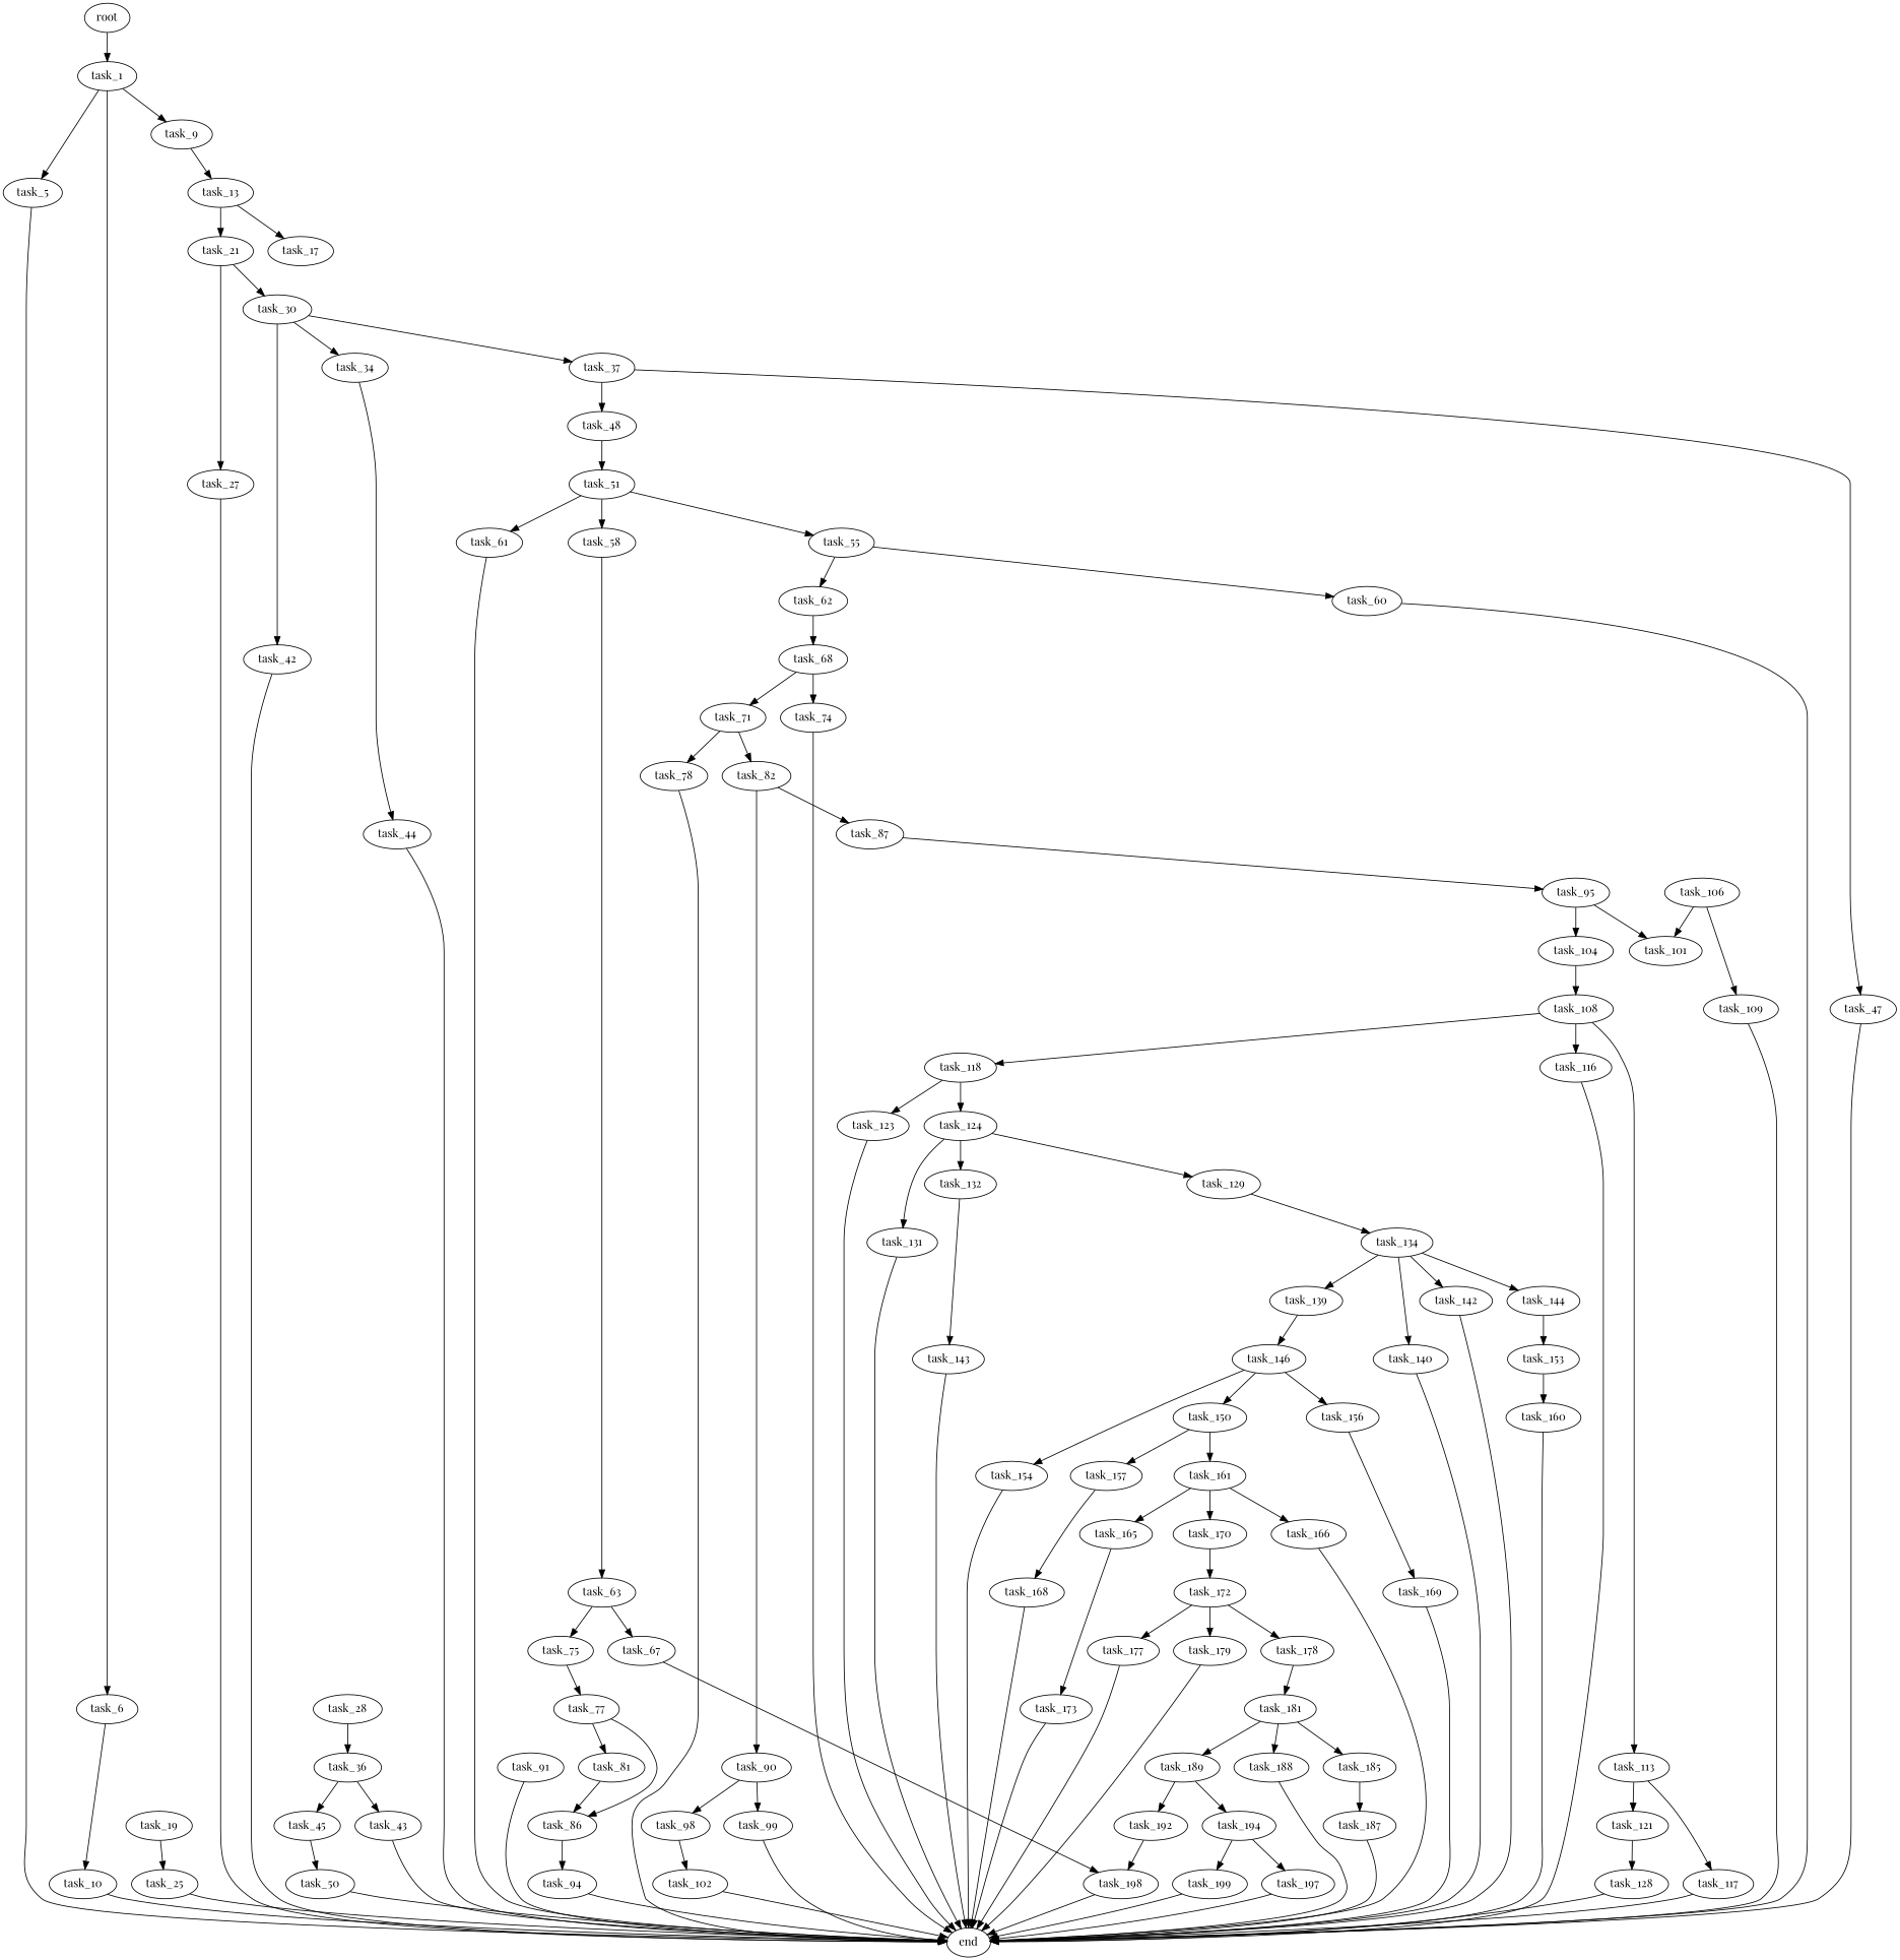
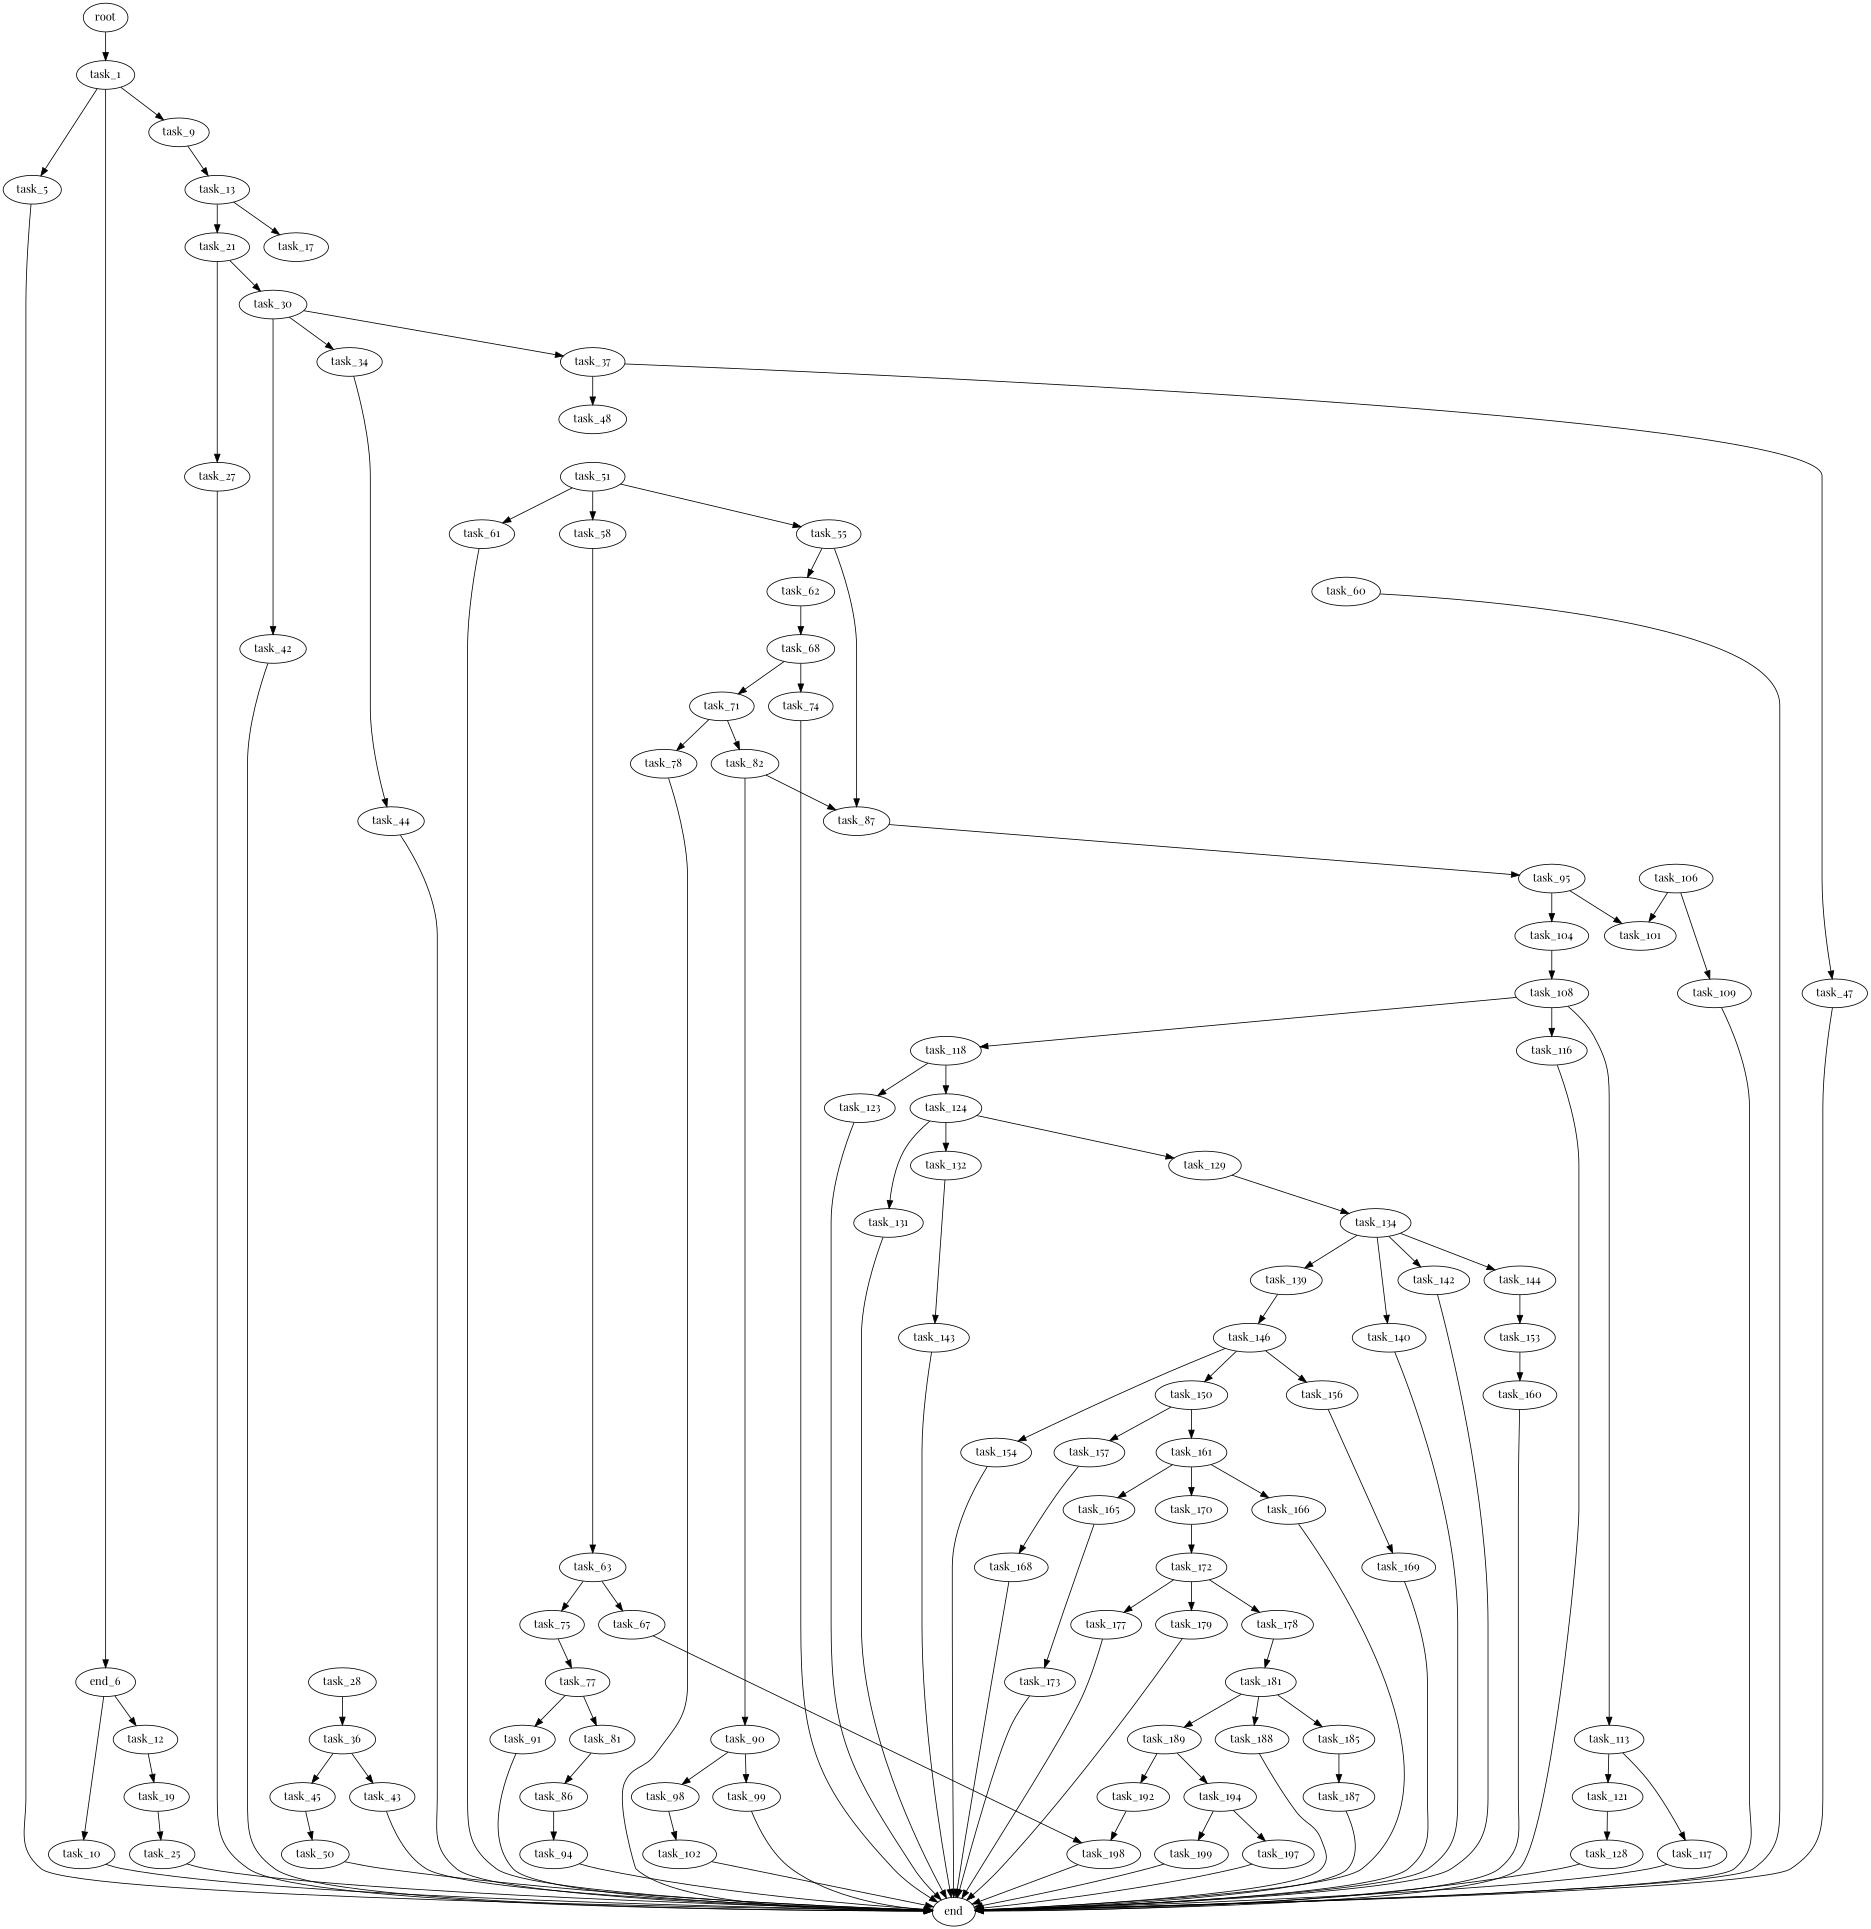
  digraph {
    fontname="Playfair Display"
    node [fontname="Playfair Display"]
    edge [fontname="Playfair Display"]
    root
    task_1
    task_5
-   task_6
+   task_6 [label=end_6]
    task_9
    end
    task_10
+   task_12
    task_13
    task_19
    task_17
    task_21
    task_25
    task_27
    task_30
    task_34
    task_37
    task_42
    task_28
    task_36
    task_43
    task_45
    task_44
    task_47
    task_48
    task_50
    task_51
    task_55
    task_58
    task_61
    task_60
    task_62
    task_63
    task_68
    task_67
    task_75
    task_71
    task_74
    task_198
    task_77
    task_78
    task_82
    task_87
    task_90
    task_81
    task_91
    task_86
    task_94
    task_95
    task_98
    task_99
    task_101
    task_104
    task_102
    task_108
    task_106
    task_109
    task_113
    task_116
    task_118
    task_117
    task_121
    task_123
    task_124
    task_128
    task_129
    task_131
    task_132
    task_134
    task_143
    task_139
    task_140
    task_142
    task_144
    task_146
    task_153
    task_150
    task_154
    task_156
    task_160
    task_157
    task_161
    task_169
    task_168
    task_165
    task_166
    task_170
    task_173
    task_172
    task_177
    task_178
    task_179
    task_181
    task_185
    task_188
    task_189
    task_187
    task_192
    task_194
    task_197
    task_199
    root -> task_1
    task_1 -> task_5
    task_1 -> task_6
    task_1 -> task_9
    task_5 -> end
    task_6 -> task_10
+   task_6 -> task_12
    task_9 -> task_13
    task_10 -> end
+   task_12 -> task_19
    task_13 -> task_17
    task_13 -> task_21
    task_19 -> task_25
    task_21 -> task_27
    task_21 -> task_30
    task_25 -> end
    task_27 -> end
    task_30 -> task_34
    task_30 -> task_37
    task_30 -> task_42
    task_34 -> task_44
    task_37 -> task_47
    task_37 -> task_48
    task_42 -> end
    task_28 -> task_36
    task_36 -> task_43
    task_36 -> task_45
    task_43 -> end
    task_45 -> task_50
    task_44 -> end
    task_47 -> end
-   task_48 -> task_51
    task_50 -> end
    task_51 -> task_55
    task_51 -> task_58
    task_51 -> task_61
-   task_55 -> task_60
+   task_55 -> task_87
    task_55 -> task_62
    task_58 -> task_63
    task_61 -> end
    task_60 -> end
    task_62 -> task_68
    task_63 -> task_67
    task_63 -> task_75
    task_68 -> task_71
    task_68 -> task_74
    task_67 -> task_198
    task_75 -> task_77
    task_71 -> task_78
    task_71 -> task_82
    task_74 -> end
    task_198 -> end
    task_77 -> task_81
-   task_77 -> task_86
+   task_77 -> task_91
    task_78 -> end
    task_82 -> task_87
    task_82 -> task_90
    task_87 -> task_95
    task_90 -> task_98
    task_90 -> task_99
    task_81 -> task_86
    task_91 -> end
    task_86 -> task_94
    task_94 -> end
    task_95 -> task_101
    task_95 -> task_104
    task_98 -> task_102
    task_99 -> end
    task_104 -> task_108
    task_102 -> end
    task_108 -> task_113
    task_108 -> task_116
    task_108 -> task_118
    task_106 -> task_101
    task_106 -> task_109
    task_109 -> end
    task_113 -> task_117
    task_113 -> task_121
    task_116 -> end
    task_118 -> task_123
    task_118 -> task_124
    task_117 -> end
    task_121 -> task_128
    task_123 -> end
    task_124 -> task_129
    task_124 -> task_131
    task_124 -> task_132
    task_128 -> end
    task_129 -> task_134
    task_131 -> end
    task_132 -> task_143
    task_134 -> task_139
    task_134 -> task_140
    task_134 -> task_142
    task_134 -> task_144
    task_143 -> end
    task_139 -> task_146
    task_140 -> end
    task_142 -> end
    task_144 -> task_153
    task_146 -> task_150
    task_146 -> task_154
    task_146 -> task_156
    task_153 -> task_160
    task_150 -> task_157
    task_150 -> task_161
    task_154 -> end
    task_156 -> task_169
    task_160 -> end
    task_157 -> task_168
    task_161 -> task_165
    task_161 -> task_166
    task_161 -> task_170
    task_169 -> end
    task_168 -> end
    task_165 -> task_173
    task_166 -> end
    task_170 -> task_172
    task_173 -> end
    task_172 -> task_177
    task_172 -> task_178
    task_172 -> task_179
    task_177 -> end
    task_178 -> task_181
    task_179 -> end
    task_181 -> task_185
    task_181 -> task_188
    task_181 -> task_189
    task_185 -> task_187
    task_188 -> end
    task_189 -> task_192
    task_189 -> task_194
    task_187 -> end
    task_192 -> task_198
    task_194 -> task_197
    task_194 -> task_199
    task_197 -> end
    task_199 -> end
  }
